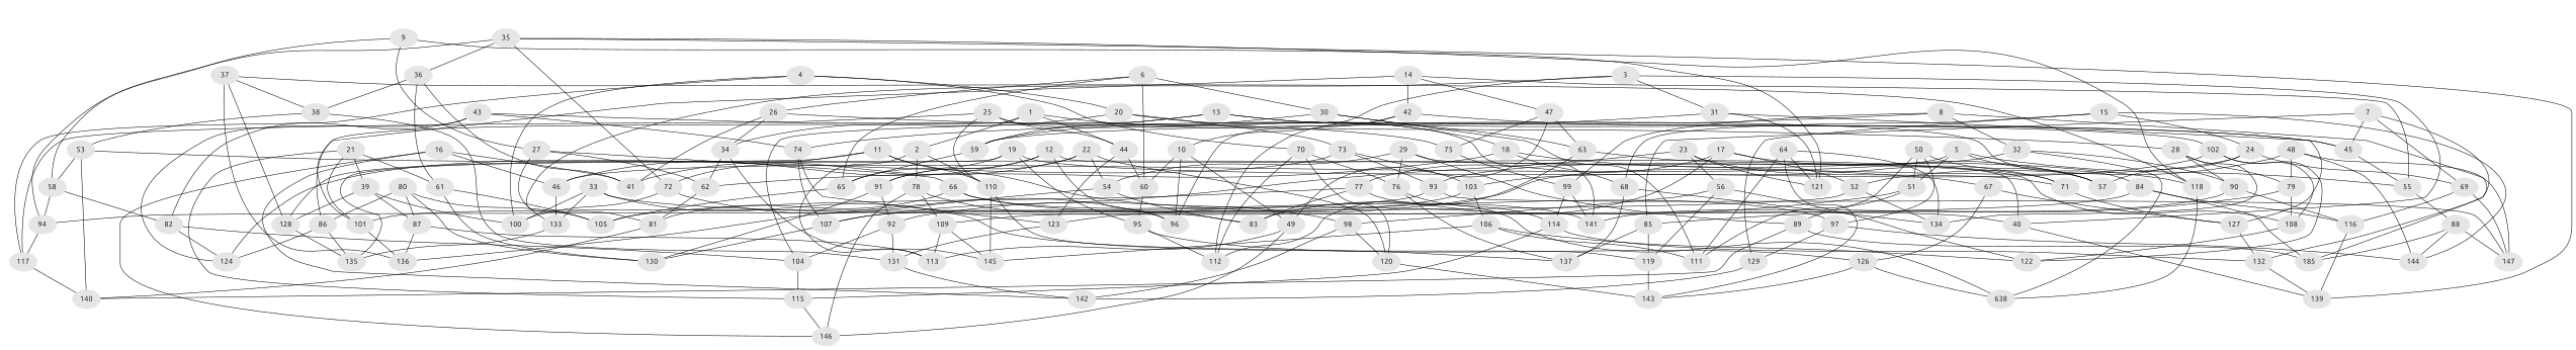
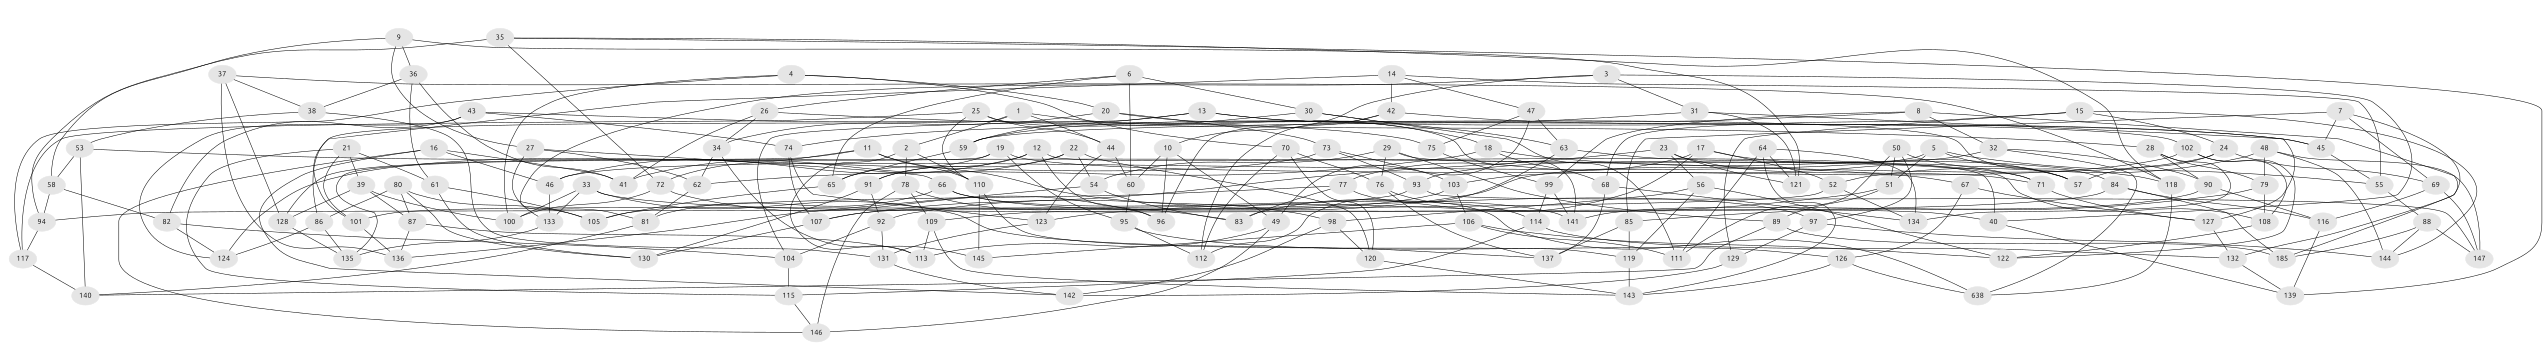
  graph {
    fontname=Ubuntu
    node [color=gray90 fontname=Ubuntu style=filled]
    edge [fontname=Ubuntu]
    1
    2
    18
    44
    86
    78
    110
    113
    68
    62
    118
    60
    123
    135
    124
    146
    83
    109
    145
    119
    3
    10
    31
    40
    81
    49
    96
    59
    121
    127
    139
    140
    4
    20
    70
    100
    117
    34
    73
    84
    120
    76
    112
    5
    46
    51
    55
    57
    133
    89
    88
    6
    26
    30
    65
    41
    28
    63
    111
    95
    105
    7
    45
    69
    85
    132
    147
    116
    137
    8
    32
    99
    n73 [label=185]
    90
    93
    n76 [label=638]
    141
    114
    9
    27
    36
    58
    66
    61
    38
    94
    82
    11
    72
    98
    128
    142
    12
    91
    92
    130
    13
    74
    102
    104
    107
    108
    122
    103
    115
    14
    42
    47
    101
    75
    136
    15
    24
    129
    144
    134
    16
    17
    52
    77
    19
    71
    126
    21
    39
    87
    22
    54
    143
    23
    56
    131
    25
    79
    97
    29
    33
    35
    53
    37
    67
    43
    48
    50
    64
    106
    80
    1 -- 2
    1 -- 18
    1 -- 44
    1 -- 86
    2 -- 78
    2 -- 110
    2 -- 113
    18 -- 68
    18 -- 62
    18 -- 118
    44 -- 60
    44 -- 123
    86 -- 135
    86 -- 124
    78 -- 146
    78 -- 83
    78 -- 109
    110 -- 145
    110 -- 119
    68 -- 137
    68 -- 134
    62 -- 81
    118 -- n76
    60 -- 95
    123 -- 131
    109 -- 113
-   109 -- 145
+   109 -- 143
    119 -- 143
    3 -- 10
    3 -- 31
    3 -- 40
    3 -- 81
    10 -- 60
    10 -- 49
    10 -- 96
    31 -- 59
    31 -- 121
    31 -- 127
    40 -- 139
    81 -- 140
    49 -- 113
    49 -- 146
    59 -- 65
    127 -- 132
    4 -- 20
    4 -- 70
    4 -- 100
    4 -- 117
    20 -- 34
    20 -- 73
    20 -- 84
    70 -- 120
    70 -- 76
    70 -- 112
    117 -- 140
    34 -- 62
    34 -- 145
    73 -- 124
    73 -- 93
    73 -- 103
    84 -- 109
    84 -- 116
    84 -- n73
    120 -- 143
    76 -- 137
    76 -- 114
    5 -- 46
    5 -- 51
    5 -- 55
    5 -- 57
    46 -- 133
    51 -- 123
    51 -- 89
    55 -- 88
    133 -- 135
    89 -- 140
    89 -- n73
    88 -- 147
    88 -- n73
    88 -- 144
    6 -- 60
    6 -- 26
    6 -- 30
    6 -- 65
    26 -- 34
    26 -- 41
    26 -- 28
    30 -- 59
    30 -- 63
    30 -- 111
    65 -- 105
    28 -- 90
    28 -- 134
    28 -- 79
    63 -- 112
    63 -- 71
    95 -- 112
    95 -- 126
    7 -- 45
    7 -- 69
    7 -- 85
    7 -- 132
    45 -- 55
    69 -- 147
    69 -- 116
    85 -- 119
    85 -- 137
    132 -- 139
    116 -- 139
    8 -- 59
    8 -- 32
    8 -- 99
    8 -- n73
    32 -- 90
    32 -- 93
    32 -- n76
    99 -- 141
    99 -- 114
    90 -- 116
    90 -- 141
    93 -- 147
    93 -- 101
    114 -- 132
    114 -- 115
    9 -- 121
    9 -- 27
-   35 -- 36
+   9 -- 36
    9 -- 58
    27 -- 62
    27 -- 133
    27 -- 66
    36 -- 41
    36 -- 61
    36 -- 38
    58 -- 94
    58 -- 82
    66 -- 81
    66 -- 141
    66 -- 97
    61 -- 105
    61 -- 130
    38 -- 131
    38 -- 53
    94 -- 117
    82 -- 124
    82 -- 104
    11 -- 110
    11 -- 72
    11 -- 98
    11 -- 128
    72 -- 96
    72 -- 100
    98 -- 120
    98 -- 142
    128 -- 135
    12 -- 40
    12 -- 96
    12 -- 46
    12 -- 91
    91 -- 92
    91 -- 130
    92 -- 104
    92 -- 131
    13 -- 45
    13 -- 74
    13 -- 102
    13 -- 104
    74 -- 123
    74 -- 107
    102 -- 108
    102 -- 122
    102 -- 103
    104 -- 115
    107 -- 130
    108 -- 122
    103 -- 107
    103 -- 106
    115 -- 146
    14 -- 55
    14 -- 42
    14 -- 47
    14 -- 101
    42 -- 96
    42 -- 112
    42 -- 45
    47 -- 49
    47 -- 63
    47 -- 75
    101 -- 136
    75 -- 99
    15 -- 68
    15 -- 24
    15 -- 129
    15 -- 144
    24 -- 57
    24 -- 69
    24 -- 92
    129 -- 142
    16 -- 146
    16 -- 46
    16 -- 41
    16 -- 142
    17 -- 83
    17 -- 57
    17 -- 52
    17 -- 77
    52 -- 94
    52 -- 134
    77 -- 83
    77 -- 105
    77 -- n76
    19 -- 135
    19 -- 65
    19 -- 95
    19 -- 71
    71 -- 127
    126 -- n76
    126 -- 143
    21 -- 61
    21 -- 115
    21 -- 101
    21 -- 39
    39 -- 100
    39 -- 128
    39 -- 87
    87 -- 113
    87 -- 136
    22 -- 120
    22 -- 41
    22 -- 91
    22 -- 54
    54 -- 83
    54 -- 136
    23 -- 121
    23 -- 107
    23 -- 71
    23 -- 56
    56 -- 119
    56 -- 98
    56 -- 122
    131 -- 142
    25 -- 44
    25 -- 110
    25 -- 117
    25 -- 141
    79 -- 85
    79 -- 108
    97 -- 129
    97 -- 144
    29 -- 76
    29 -- 89
    29 -- 108
    29 -- 54
    33 -- 40
    33 -- 100
    33 -- 133
    33 -- 137
    35 -- 118
    35 -- 139
    35 -- 94
    35 -- 72
    53 -- 140
    53 -- 58
    53 -- 67
    37 -- 118
    37 -- 38
    37 -- 128
    37 -- 136
    67 -- 127
    67 -- 126
    43 -- 124
    43 -- 82
    43 -- 74
    43 -- 75
    48 -- 147
    48 -- 144
    48 -- 52
    48 -- 79
    50 -- 51
    50 -- 57
    50 -- 111
    50 -- 97
    64 -- 121
    64 -- 111
    64 -- 134
    64 -- 143
    106 -- 145
    106 -- 111
    106 -- 122
    80 -- 86
    80 -- 105
    80 -- 130
    80 -- 87
  }
